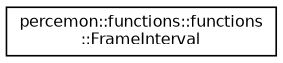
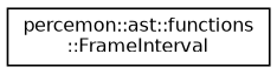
  digraph {
    rankdir=LR
-   n1 [color=black fillcolor=white fontname=Helvetica fontsize=10 height=0.2 label="percemon::functions::functions\l::FrameInterval" shape=record style=filled width=0.4]
+   n1 [color=black fillcolor=white fontname=Helvetica fontsize=10 height=0.2 label="percemon::ast::functions\l::FrameInterval" shape=record style=filled width=0.4]
  }
